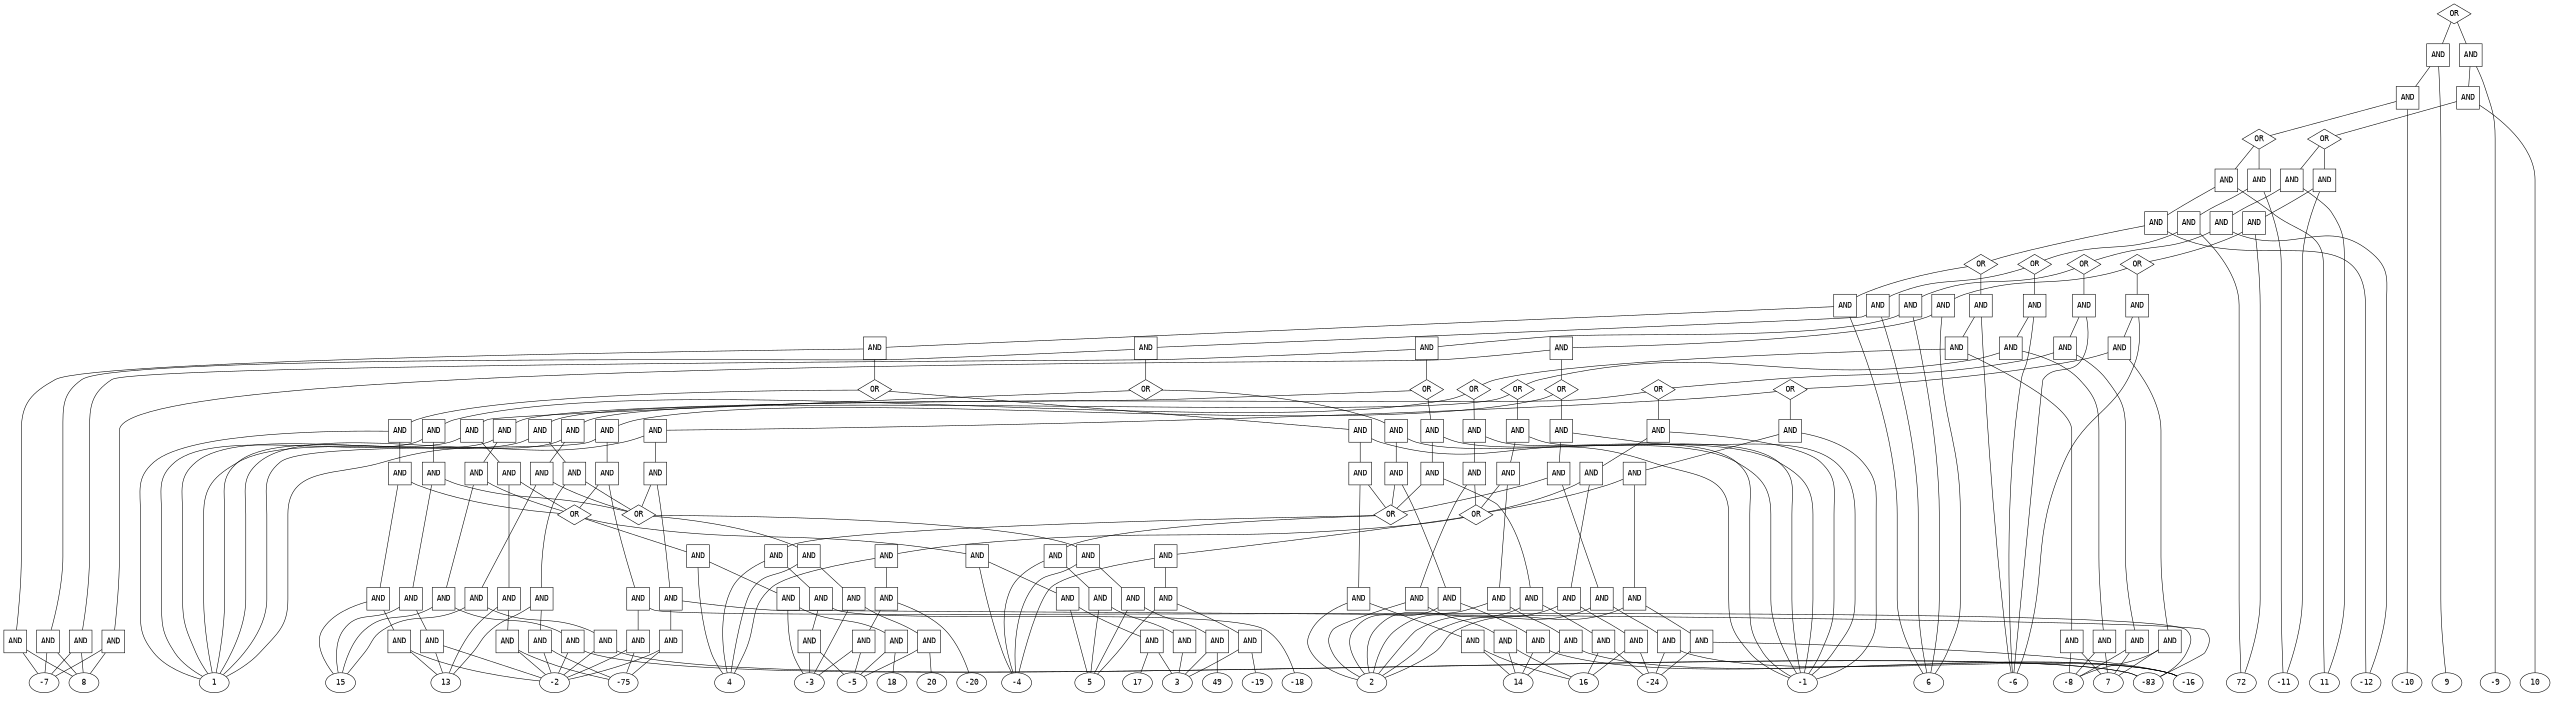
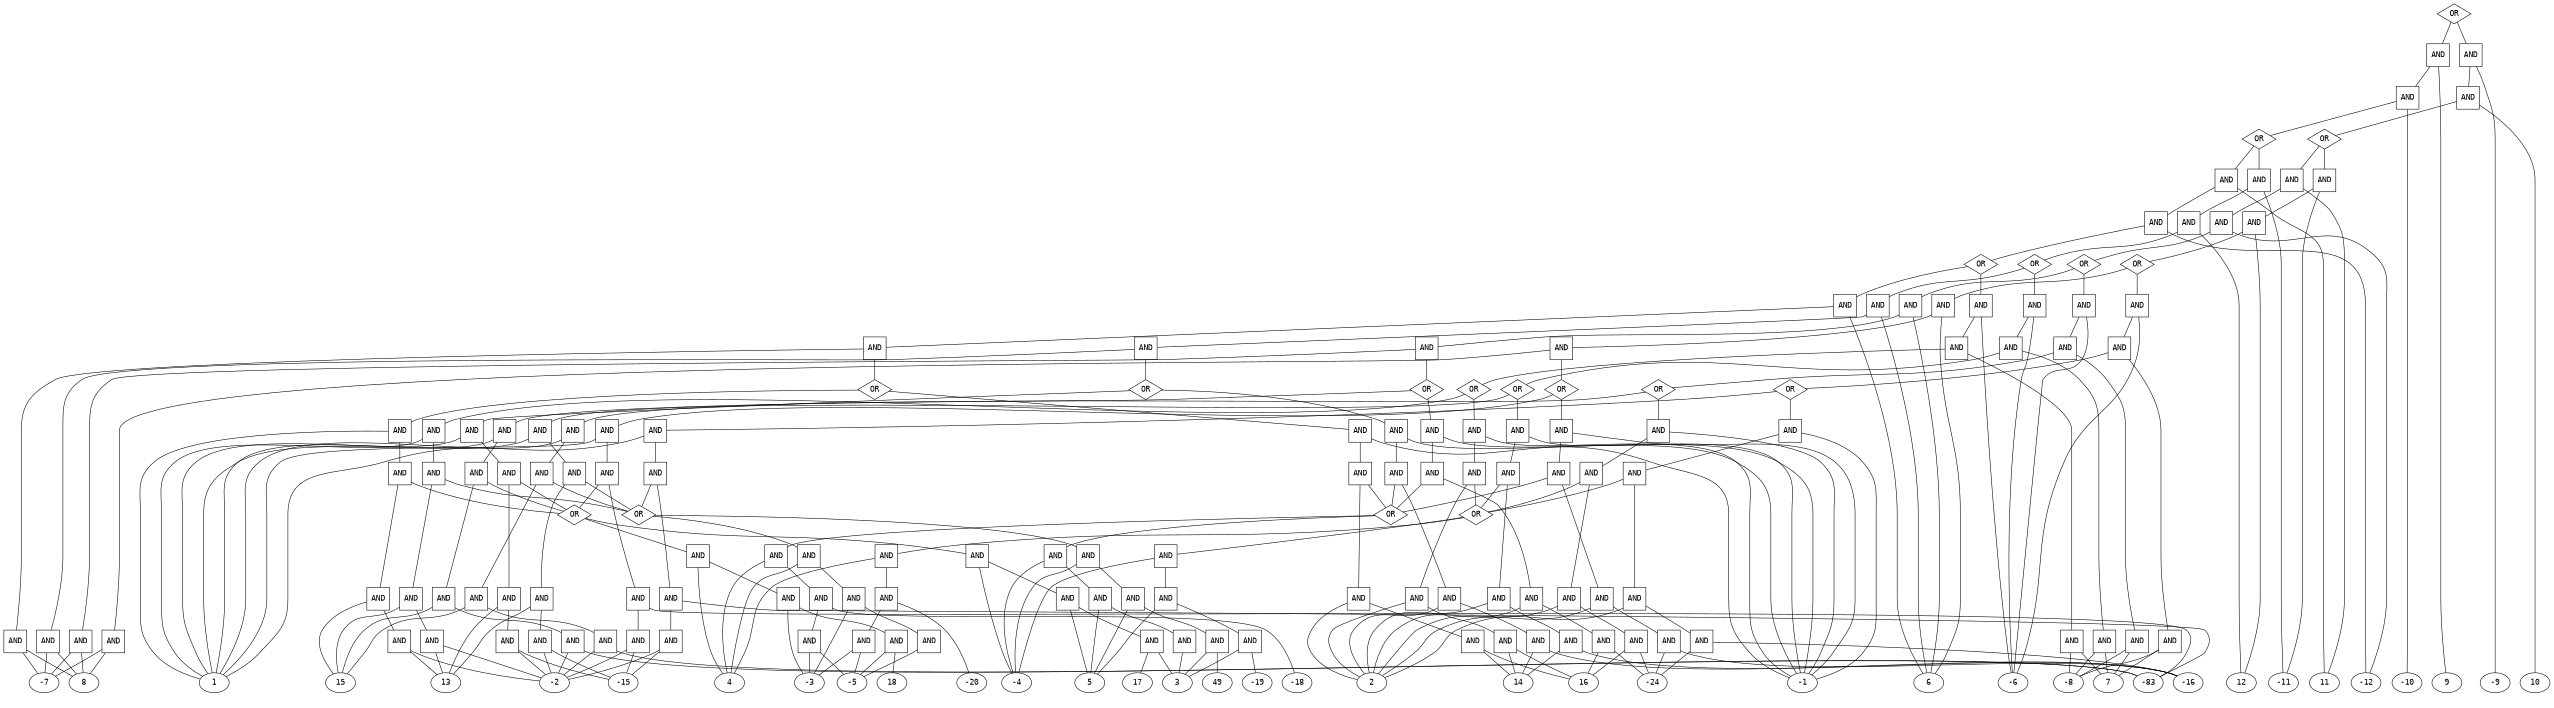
  graph {
    fontname="DejaVu Sans Mono"
    rankdir=TB
    node [fontname="DejaVu Sans Mono" shape=square]
    edge [fontname="DejaVu Sans Mono"]
    -7 [shape=""]
    8 [shape=""]
    13 [shape=""]
    -2 [shape=""]
    15 [shape=""]
    -5 [shape=""]
    18 [shape=""]
    -3 [shape=""]
    4 [shape=""]
    3 [shape=""]
    17 [shape=""]
    5 [shape=""]
    -4 [shape=""]
    1 [shape=""]
    14 [shape=""]
    16 [shape=""]
    2 [shape=""]
    -18 [shape=""]
    -1 [shape=""]
    6 [shape=""]
    -8 [shape=""]
    7 [shape=""]
-   20 [shape=""]
    n24 [label=49 shape=""]
    -20 [shape=""]
    -19 [shape=""]
    -6 [shape=""]
    -12 [shape=""]
    11 [shape=""]
-   -15 [label=-75 shape=""]
+   -15 [shape=""]
    -16 [shape=""]
-   12 [label=72 shape=""]
+   12 [shape=""]
    -11 [shape=""]
    -10 [shape=""]
    9 [shape=""]
    n36 [label=-83 shape=""]
    n37 [label=-24 shape=""]
    10 [shape=""]
    -9 [shape=""]
    n40 [label=AND]
    n41 [label=AND]
    n42 [label=AND]
    n43 [label=AND]
    n44 [label=AND]
    n45 [label=AND]
    n46 [label=AND]
    n47 [label=AND]
    n48 [label=AND]
    n49 [label=OR shape=diamond]
    n50 [label=AND]
    n51 [label=AND]
    n52 [label=AND]
    n53 [label=AND]
    n54 [label=AND]
    n55 [label=AND]
    n56 [label=AND]
    n57 [label=AND]
    n58 [label=AND]
    n59 [label=AND]
    n60 [label=OR shape=diamond]
    n61 [label=AND]
    n62 [label=AND]
    n63 [label=OR shape=diamond]
    n64 [label=AND]
    n65 [label=AND]
    n66 [label=AND]
    n67 [label=AND]
    n68 [label=AND]
    n69 [label=AND]
    n70 [label=AND]
    n71 [label=AND]
    n72 [label=AND]
    n73 [label=AND]
    n74 [label=AND]
    n75 [label=OR shape=diamond]
    n76 [label=AND]
    n77 [label=AND]
    n78 [label=AND]
    n79 [label=AND]
    n80 [label=AND]
    n81 [label=AND]
    n82 [label=AND]
    n83 [label=AND]
    n84 [label=AND]
    n85 [label=AND]
    n86 [label=OR shape=diamond]
    n87 [label=AND]
    n88 [label=AND]
    n89 [label=OR shape=diamond]
    n90 [label=AND]
    n91 [label=AND]
    n92 [label=OR shape=diamond]
    n93 [label=AND]
    n94 [label=AND]
    n95 [label=AND]
    n96 [label=AND]
    n97 [label=AND]
    n98 [label=AND]
    n99 [label=AND]
    n100 [label=AND]
    n101 [label=AND]
    n102 [label=AND]
    n103 [label=AND]
    n104 [label=OR shape=diamond]
    n105 [label=AND]
    n106 [label=AND]
    n107 [label=AND]
    n108 [label=AND]
    n109 [label=AND]
    n110 [label=AND]
    n111 [label=AND]
    n112 [label=AND]
    n113 [label=AND]
    n114 [label=AND]
    n115 [label=AND]
    n116 [label=OR shape=diamond]
    n117 [label=AND]
    n118 [label=AND]
    n119 [label=OR shape=diamond]
    n120 [label=AND]
    n121 [label=AND]
    n122 [label=OR shape=diamond]
    n123 [label=AND]
    n124 [label=AND]
    n125 [label=AND]
    n126 [label=AND]
    n127 [label=AND]
    n128 [label=AND]
    n129 [label=AND]
    n130 [label=AND]
    n131 [label=AND]
    n132 [label=AND]
    n133 [label=AND]
    n134 [label=OR shape=diamond]
    n135 [label=AND]
    n136 [label=AND]
    n137 [label=AND]
    n138 [label=AND]
    n139 [label=AND]
    n140 [label=AND]
    n141 [label=AND]
    n142 [label=AND]
    n143 [label=AND]
    n144 [label=AND]
    n145 [label=AND]
    n146 [label=OR shape=diamond]
    n147 [label=AND]
    n148 [label=AND]
    n149 [label=OR shape=diamond]
    n150 [label=AND]
    n151 [label=AND]
    n152 [label=AND]
    n153 [label=AND]
    n154 [label=AND]
    n155 [label=AND]
    n156 [label=AND]
    n157 [label=AND]
    n158 [label=AND]
    n159 [label=AND]
    n160 [label=AND]
    n161 [label=OR shape=diamond]
    n162 [label=AND]
    n163 [label=AND]
    n164 [label=AND]
    n165 [label=AND]
    n166 [label=AND]
    n167 [label=AND]
    n168 [label=AND]
    n169 [label=AND]
    n170 [label=AND]
    n171 [label=AND]
    n172 [label=AND]
    n173 [label=OR shape=diamond]
    n174 [label=AND]
    n175 [label=AND]
    n176 [label=OR shape=diamond]
    n177 [label=AND]
    n178 [label=AND]
    n179 [label=OR shape=diamond]
    n180 [label=AND]
    n181 [label=AND]
    n182 [label=OR shape=diamond]
    subgraph sub_1 {
      rank=same
      -7
      8
      13
      -2
      15
      -5
      18
      -3
      4
      3
      17
      5
      -4
      1
      14
      16
      2
      -18
      -1
      6
      -8
      7
-     20
      n24
      -20
      -19
      -6
      -12
      11
      -15
      -16
      12
      -11
      -10
      9
      n36
      n37
      10
      -9
    }
    n40 -- -7
    n40 -- 8
    n41 -- 13
    n41 -- -2
    n42 -- 15
    n42 -- n41
    n43 -- -5
    n43 -- 18
    n44 -- -3
    n44 -- n43
    n45 -- 4
    n45 -- n44
    n46 -- 3
    n46 -- 17
    n47 -- 5
    n47 -- n46
    n48 -- -4
    n48 -- n47
    n49 -- n45
    n49 -- n48
    n50 -- n42
    n50 -- n49
    n51 -- 1
    n51 -- n50
    n52 -- 14
    n52 -- 16
    n53 -- 2
    n53 -- n52
    n54 -- -5
    n54 -- -3
    n55 -- -18
    n55 -- n54
    n56 -- 4
    n56 -- n55
    n57 -- 3
    n58 -- 5
    n58 -- n57
    n59 -- -4
    n59 -- n58
    n60 -- n56
    n60 -- n59
    n61 -- n53
    n61 -- n60
    n62 -- -1
    n62 -- n61
    n63 -- n51
    n63 -- n62
    n64 -- n40
    n64 -- n63
    n65 -- 6
    n65 -- n64
    n66 -- -8
    n66 -- 7
    n67 -- 13
    n67 -- -2
    n68 -- 15
    n68 -- n67
    n69 -- -5
-   n69 -- 20
    n70 -- -3
    n70 -- n69
    n71 -- 4
    n71 -- n70
    n72 -- 3
    n72 -- n24
    n73 -- 5
    n73 -- n72
    n74 -- -4
    n74 -- n73
    n75 -- n71
    n75 -- n74
    n76 -- n68
    n76 -- n75
    n77 -- 1
    n77 -- n76
    n78 -- 14
    n78 -- 16
    n79 -- 2
    n79 -- n78
    n80 -- -5
    n80 -- -3
    n81 -- -20
    n81 -- n80
    n82 -- 4
    n82 -- n81
    n83 -- 3
    n83 -- -19
    n84 -- 5
    n84 -- n83
    n85 -- -4
    n85 -- n84
    n86 -- n82
    n86 -- n85
    n87 -- n79
    n87 -- n86
    n88 -- -1
    n88 -- n87
    n89 -- n77
    n89 -- n88
    n90 -- n66
    n90 -- n89
    n91 -- -6
    n91 -- n90
    n92 -- n65
    n92 -- n91
    n93 -- -12
    n93 -- n92
    n94 -- 11
    n94 -- n93
    n95 -- -7
    n95 -- 8
    n96 -- -2
    n96 -- -15
    n97 -- 13
    n97 -- n96
    n98 -- n49
    n98 -- n97
    n99 -- 1
    n99 -- n98
    n100 -- 14
    n100 -- -16
    n101 -- 2
    n101 -- n100
    n102 -- n60
    n102 -- n101
    n103 -- -1
    n103 -- n102
    n104 -- n99
    n104 -- n103
    n105 -- n95
    n105 -- n104
    n106 -- 6
    n106 -- n105
    n107 -- -8
    n107 -- 7
    n108 -- -2
    n108 -- -15
    n109 -- 13
    n109 -- n108
    n110 -- n75
    n110 -- n109
    n111 -- 1
    n111 -- n110
    n112 -- 14
    n112 -- -16
    n113 -- 2
    n113 -- n112
    n114 -- n86
    n114 -- n113
    n115 -- -1
    n115 -- n114
    n116 -- n111
    n116 -- n115
    n117 -- n107
    n117 -- n116
    n118 -- -6
    n118 -- n117
    n119 -- n106
    n119 -- n118
    n120 -- 12
    n120 -- n119
    n121 -- -11
    n121 -- n120
    n122 -- n94
    n122 -- n121
    n123 -- -10
    n123 -- n122
    n124 -- 9
    n124 -- n123
    n125 -- -7
    n125 -- 8
    n126 -- -2
    n126 -- n36
    n127 -- 15
    n127 -- n126
    n128 -- n49
    n128 -- n127
    n129 -- 1
    n129 -- n128
    n130 -- 16
    n130 -- n37
    n131 -- 2
    n131 -- n130
    n132 -- n60
    n132 -- n131
    n133 -- -1
    n133 -- n132
    n134 -- n129
    n134 -- n133
    n135 -- n125
    n135 -- n134
    n136 -- 6
    n136 -- n135
    n137 -- -8
    n137 -- 7
    n138 -- -2
    n138 -- n36
    n139 -- 15
    n139 -- n138
    n140 -- n75
    n140 -- n139
    n141 -- 1
    n141 -- n140
    n142 -- 16
    n142 -- n37
    n143 -- 2
    n143 -- n142
    n144 -- n86
    n144 -- n143
    n145 -- -1
    n145 -- n144
    n146 -- n141
    n146 -- n145
    n147 -- n137
    n147 -- n146
    n148 -- -6
    n148 -- n147
    n149 -- n136
    n149 -- n148
    n150 -- -12
    n150 -- n149
    n151 -- 11
    n151 -- n150
    n152 -- -7
    n152 -- 8
    n153 -- -2
    n153 -- -15
    n154 -- n36
    n154 -- n153
    n155 -- n49
    n155 -- n154
    n156 -- 1
    n156 -- n155
    n157 -- -16
    n157 -- n37
    n158 -- 2
    n158 -- n157
    n159 -- n60
    n159 -- n158
    n160 -- -1
    n160 -- n159
    n161 -- n156
    n161 -- n160
    n162 -- n152
    n162 -- n161
    n163 -- 6
    n163 -- n162
    n164 -- -8
    n164 -- 7
    n165 -- -2
    n165 -- -15
    n166 -- n36
    n166 -- n165
    n167 -- n75
    n167 -- n166
    n168 -- 1
    n168 -- n167
    n169 -- -16
    n169 -- n37
    n170 -- 2
    n170 -- n169
    n171 -- n86
    n171 -- n170
    n172 -- -1
    n172 -- n171
    n173 -- n168
    n173 -- n172
    n174 -- n164
    n174 -- n173
    n175 -- -6
    n175 -- n174
    n176 -- n163
    n176 -- n175
    n177 -- 12
    n177 -- n176
    n178 -- -11
    n178 -- n177
    n179 -- n151
    n179 -- n178
    n180 -- 10
    n180 -- n179
    n181 -- -9
    n181 -- n180
    n182 -- n124
    n182 -- n181
  }
